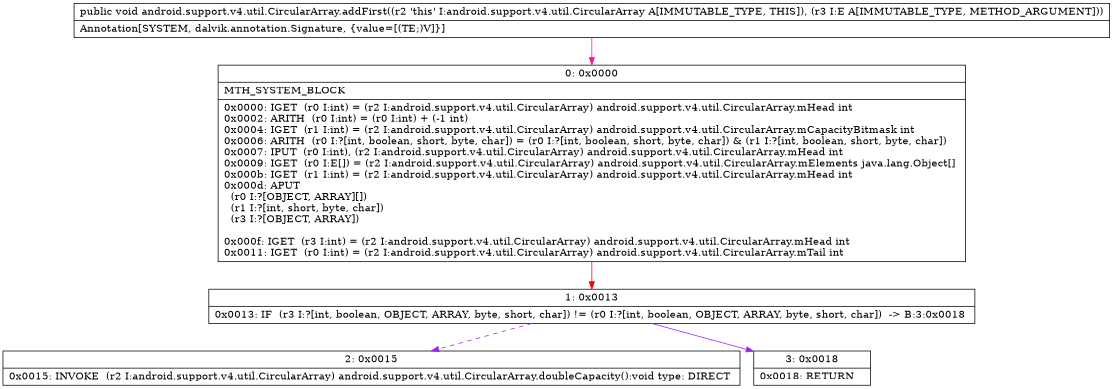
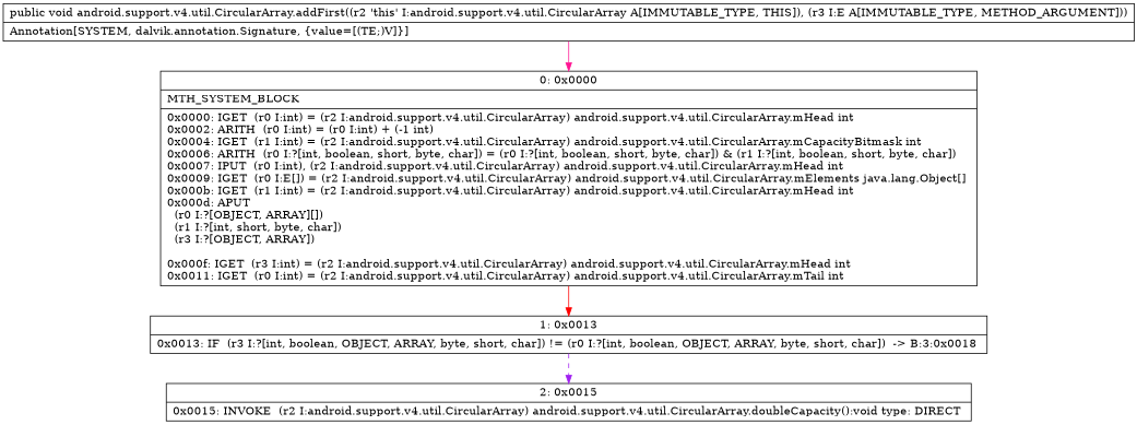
  digraph {
    node [shape=record]
    edge [color=purple]
    n1 [label="{0\:\ 0x0000|MTH_SYSTEM_BLOCK\l|0x0000: IGET  (r0 I:int) = (r2 I:android.support.v4.util.CircularArray) android.support.v4.util.CircularArray.mHead int \l0x0002: ARITH  (r0 I:int) = (r0 I:int) + (\-1 int) \l0x0004: IGET  (r1 I:int) = (r2 I:android.support.v4.util.CircularArray) android.support.v4.util.CircularArray.mCapacityBitmask int \l0x0006: ARITH  (r0 I:?[int, boolean, short, byte, char]) = (r0 I:?[int, boolean, short, byte, char]) & (r1 I:?[int, boolean, short, byte, char]) \l0x0007: IPUT  (r0 I:int), (r2 I:android.support.v4.util.CircularArray) android.support.v4.util.CircularArray.mHead int \l0x0009: IGET  (r0 I:E[]) = (r2 I:android.support.v4.util.CircularArray) android.support.v4.util.CircularArray.mElements java.lang.Object[] \l0x000b: IGET  (r1 I:int) = (r2 I:android.support.v4.util.CircularArray) android.support.v4.util.CircularArray.mHead int \l0x000d: APUT  \l  (r0 I:?[OBJECT, ARRAY][])\l  (r1 I:?[int, short, byte, char])\l  (r3 I:?[OBJECT, ARRAY])\l \l0x000f: IGET  (r3 I:int) = (r2 I:android.support.v4.util.CircularArray) android.support.v4.util.CircularArray.mHead int \l0x0011: IGET  (r0 I:int) = (r2 I:android.support.v4.util.CircularArray) android.support.v4.util.CircularArray.mTail int \l}"]
    n2 [label="{1\:\ 0x0013|0x0013: IF  (r3 I:?[int, boolean, OBJECT, ARRAY, byte, short, char]) != (r0 I:?[int, boolean, OBJECT, ARRAY, byte, short, char])  \-\> B:3:0x0018 \l}"]
    n3 [label="{2\:\ 0x0015|0x0015: INVOKE  (r2 I:android.support.v4.util.CircularArray) android.support.v4.util.CircularArray.doubleCapacity():void type: DIRECT \l}"]
-   n4 [label="{3\:\ 0x0018|0x0018: RETURN   \l}"]
    n5 [label="{public void android.support.v4.util.CircularArray.addFirst((r2 'this' I:android.support.v4.util.CircularArray A[IMMUTABLE_TYPE, THIS]), (r3 I:E A[IMMUTABLE_TYPE, METHOD_ARGUMENT]))  | Annotation[SYSTEM, dalvik.annotation.Signature, \{value=[(TE;)V]\}]\l}"]
    n1 -> n2 [color=red]
    n2 -> n3 [style=dashed]
-   n2 -> n4
    n5 -> n1 [color=deeppink]
  }
